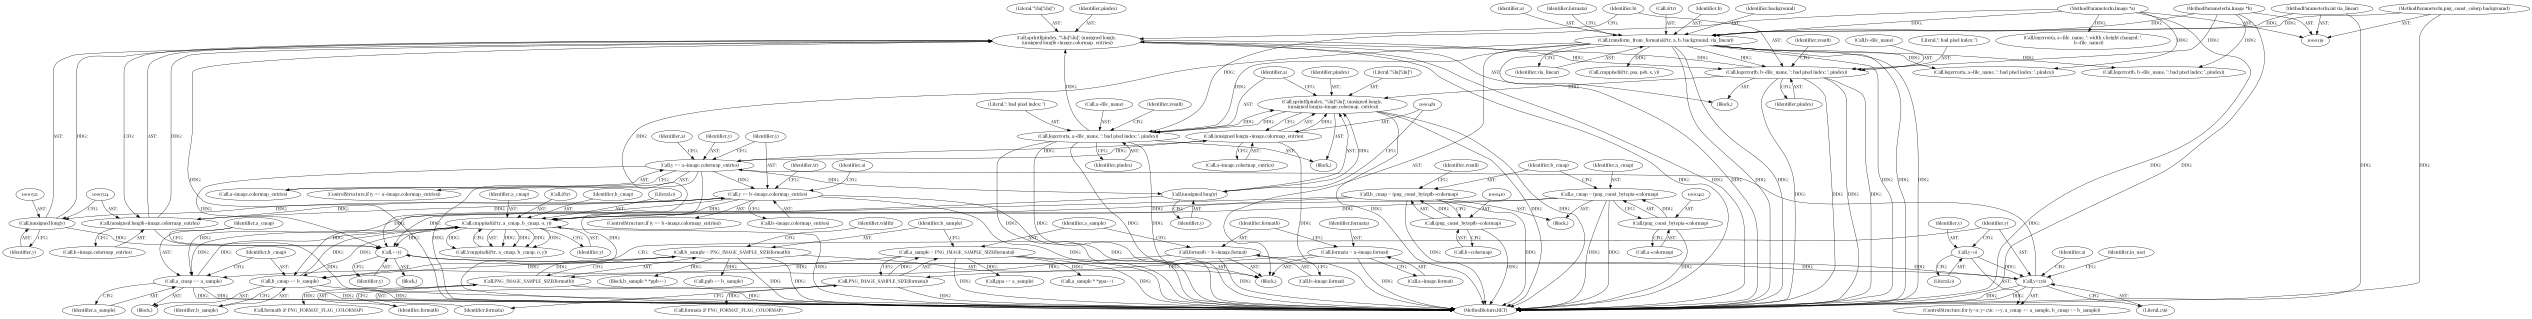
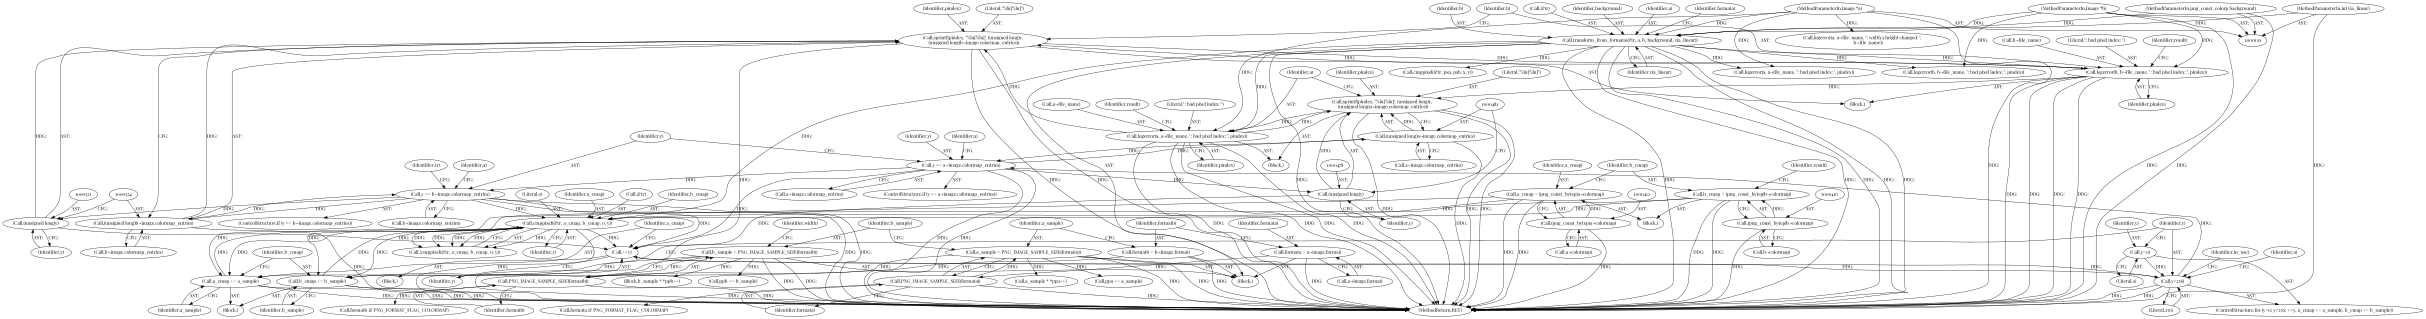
  digraph {
    fontname="Playfair Display"
    node [fontname="Playfair Display"]
    edge [fontname="Playfair Display"]
    n1 [label="(Call,sprintf(pindex, \"%lu[%lu]\", (unsigned long)y,\n (unsigned long)b->image.colormap_entries))"]
    n2 [label="(Call,logerror(b, b->file_name, \": bad pixel index: \", pindex))"]
    n3 [label="(Call,(unsigned long)b->image.colormap_entries)"]
    n4 [label="(MethodReturn,RET)"]
    n5 [label="(Block,)"]
    n6 [label="(Call,sprintf(pindex, \"%lu[%lu]\", (unsigned long)y,\n (unsigned long)a->image.colormap_entries))"]
    n7 [label="(Identifier,pindex)"]
    n8 [label="(Call,y >= b->image.colormap_entries)"]
    n9 [label="(Call,b->image.colormap_entries)"]
    n10 [label="(Call,logerror(a, a->file_name, \": bad pixel index: \", pindex))"]
    n11 [label="(Block,)"]
    n12 [label="(Identifier,pindex)"]
    n13 [label="(Call,(unsigned long)a->image.colormap_entries)"]
    n14 [label="(Call,transform_from_formats(&tr, a, b, background, via_linear))"]
    n15 [label="(Call,cmppixel(&tr, a_cmap, b_cmap, 0, y))"]
    n16 [label="(Call,logerror(b, b->file_name, \": bad pixel index: \", pindex))"]
    n17 [label="(Identifier,via_linear)"]
    n18 [label="(Block,)"]
    n19 [label="(Call,logerror(a, a->file_name, \": bad pixel index: \", pindex))"]
    n20 [label="(Call,cmppixel(&tr, psa, psb, x, y))"]
    n21 [label="(Call,++y)"]
    n22 [label="(Call,a_cmap += a_sample)"]
    n23 [label="(Call,b_cmap += b_sample)"]
    n24 [label="(Call,!cmppixel(&tr, a_cmap, b_cmap, 0, y))"]
    n25 [label="(Identifier,y)"]
    n26 [label="(MethodParameterIn,Image *a)"]
    n27 [label="(Call,logerror(a, a->file_name, \": width x height changed: \",\n         b->file_name))"]
    1000139
    n29 [label="(MethodParameterIn,Image *b)"]
    n30 [label="(MethodParameterIn,png_const_colorp background)"]
    n31 [label="(MethodParameterIn,int via_linear)"]
    n32 [label="(Call,y >= a->image.colormap_entries)"]
    n33 [label="(Call,a->image.colormap_entries)"]
    n34 [label="(Call,(unsigned long)y)"]
    n35 [label="(Identifier,y)"]
    n36 [label="(Call,y<256)"]
    n37 [label="(Identifier,y)"]
    n38 [label="(Block,)"]
    n39 [label="(ControlStructure,if (y >= b->image.colormap_entries))"]
    n40 [label="(Call,b->image.colormap_entries)"]
    n41 [label="(Call,(unsigned long)y)"]
    n42 [label="(Call,a->image.colormap_entries)"]
    n43 [label="(ControlStructure,if (y >= a->image.colormap_entries))"]
    n44 [label="(Identifier,y)"]
    n45 [label="(ControlStructure,for (y=0; y<256; ++y, a_cmap += a_sample, b_cmap += b_sample))"]
    n46 [label="(Literal,256)"]
    n47 [label="(Block,)"]
    n48 [label="(Identifier,a_sample)"]
    n49 [label="(Identifier,b_sample)"]
    n50 [label="(Call,a_sample = PNG_IMAGE_SAMPLE_SIZE(formata))"]
    n51 [label="(Call,PNG_IMAGE_SAMPLE_SIZE(formata))"]
    n52 [label="(Call,ppa += a_sample)"]
    n53 [label="(Call,a_sample * *ppa++)"]
    n54 [label="(Call,formata & PNG_FORMAT_FLAG_COLORMAP)"]
    n55 [label="(Identifier,formata)"]
    n56 [label="(Call,formata = a->image.format)"]
    n57 [label="(Call,a->image.format)"]
    n58 [label="(Call,a_cmap = (png_const_bytep)a->colormap)"]
    n59 [label="(Call,(png_const_bytep)a->colormap)"]
    n60 [label="(Block,)"]
    n61 [label="(Call,a->colormap)"]
    n62 [label="(Call,b_cmap = (png_const_bytep)b->colormap)"]
    n63 [label="(Call,(png_const_bytep)b->colormap)"]
    n64 [label="(Call,b->colormap)"]
    n65 [label="(Call,b_sample = PNG_IMAGE_SAMPLE_SIZE(formatb))"]
    n66 [label="(Call,PNG_IMAGE_SAMPLE_SIZE(formatb))"]
    n67 [label="(Block,b_sample * *ppb++)"]
    n68 [label="(Call,ppb += b_sample)"]
    n69 [label="(Call,formatb & PNG_FORMAT_FLAG_COLORMAP)"]
    n70 [label="(Identifier,formatb)"]
    n71 [label="(Call,formatb = b->image.format)"]
-   n72 [label="(Call,b->image.format)"]
    n73 [label="(Call,y=0)"]
    n74 [label="(Literal,0)"]
    n75 [label="(Identifier,width)"]
    n76 [label="(Identifier,y)"]
    n77 [label="(Call,&tr)"]
    n78 [label="(Identifier,background)"]
    n79 [label="(Literal,\": bad pixel index: \")"]
    n80 [label="(Identifier,a)"]
    n81 [label="(Identifier,b_cmap)"]
    n82 [label="(Literal,0)"]
    n83 [label="(Literal,\"%lu[%lu]\")"]
    n84 [label="(Identifier,result)"]
    n85 [label="(Identifier,formatb)"]
    n86 [label="(Identifier,formata)"]
    n87 [label="(Identifier,b_sample)"]
    n88 [label="(Identifier,formata)"]
    n89 [label="(Identifier,b_cmap)"]
    n90 [label="(Identifier,y)"]
    n91 [label="(Identifier,a_cmap)"]
    n92 [label="(Identifier,a)"]
    n93 [label="(Identifier,b_cmap)"]
    n94 [label="(Call,b->file_name)"]
    n95 [label="(Identifier,in_use)"]
    n96 [label="(Identifier,a)"]
    n97 [label="(Literal,\": bad pixel index: \")"]
    n98 [label="(Literal,\"%lu[%lu]\")"]
    n99 [label="(Identifier,y)"]
    n100 [label="(Call,a->file_name)"]
    n101 [label="(Identifier,b)"]
    n102 [label="(Identifier,pindex)"]
    n103 [label="(Call,&tr)"]
    n104 [label="(Identifier,a)"]
    n105 [label="(Identifier,a_cmap)"]
    n106 [label="(Identifier,pindex)"]
    n107 [label="(Identifier,result)"]
    n108 [label="(Identifier,a_cmap)"]
    n109 [label="(Identifier,tr)"]
    n110 [label="(Identifier,result)"]
    n111 [label="(Identifier,a_sample)"]
    n112 [label="(Identifier,b)"]
    n113 [label="(Identifier,y)"]
    n114 [label="(Identifier,a)"]
    1000521
    1000524
+   1000478
    1000481
    1000412
    n120 [label=1000410]
    n1 -> n2 [label="DDG: "]
    n1 -> n3 [label="CFG: "]
    n1 -> n4 [label="DDG: "]
    n1 -> n4 [label="DDG: "]
    n1 -> n4 [label="DDG: "]
    n1 -> n5 [label="AST: "]
    n2 -> n1 [label="DDG: "]
    n2 -> n4 [label="DDG: "]
    n2 -> n4 [label="DDG: "]
    n2 -> n4 [label="DDG: "]
    n2 -> n4 [label="DDG: "]
    n2 -> n5 [label="AST: "]
    n2 -> n6 [label="DDG: "]
    n2 -> n7 [label="CFG: "]
    n3 -> n1 [label="AST: "]
    n3 -> n1 [label="DDG: "]
    n3 -> n4 [label="DDG: "]
    n3 -> n8 [label="DDG: "]
    n3 -> n9 [label="CFG: "]
    n6 -> n4 [label="DDG: "]
    n6 -> n4 [label="DDG: "]
    n6 -> n4 [label="DDG: "]
    n6 -> n10 [label="DDG: "]
    n6 -> n11 [label="AST: "]
    n6 -> n13 [label="CFG: "]
    n7 -> n2 [label="AST: "]
    n8 -> n3 [label="DDG: "]
    n8 -> n4 [label="DDG: "]
    n8 -> n4 [label="DDG: "]
    n8 -> n15 [label="DDG: "]
    n8 -> n21 [label="DDG: "]
    n8 -> n34 [label="DDG: "]
    n8 -> n39 [label="AST: "]
    n8 -> n40 [label="CFG: "]
    n9 -> n3 [label="AST: "]
    n10 -> n1 [label="DDG: "]
    n10 -> n4 [label="DDG: "]
    n10 -> n4 [label="DDG: "]
    n10 -> n4 [label="DDG: "]
    n10 -> n4 [label="DDG: "]
    n10 -> n6 [label="DDG: "]
    n10 -> n11 [label="AST: "]
    n10 -> n12 [label="CFG: "]
    n12 -> n10 [label="AST: "]
    n13 -> n4 [label="DDG: "]
    n13 -> n6 [label="AST: "]
    n13 -> n6 [label="DDG: "]
    n13 -> n32 [label="DDG: "]
    n13 -> n33 [label="CFG: "]
    n14 -> n2 [label="DDG: "]
    n14 -> n4 [label="DDG: "]
    n14 -> n4 [label="DDG: "]
    n14 -> n4 [label="DDG: "]
    n14 -> n4 [label="DDG: "]
    n14 -> n4 [label="DDG: "]
    n14 -> n4 [label="DDG: "]
    n14 -> n10 [label="DDG: "]
    n14 -> n15 [label="DDG: "]
    n14 -> n16 [label="DDG: "]
    n14 -> n17 [label="CFG: "]
    n14 -> n18 [label="AST: "]
    n14 -> n19 [label="DDG: "]
    n14 -> n20 [label="DDG: "]
    n15 -> n4 [label="DDG: "]
    n15 -> n21 [label="DDG: "]
    n15 -> n22 [label="DDG: "]
    n15 -> n23 [label="DDG: "]
    n15 -> n24 [label="AST: "]
    n15 -> n24 [label="DDG: "]
    n15 -> n24 [label="DDG: "]
    n15 -> n24 [label="DDG: "]
    n15 -> n24 [label="DDG: "]
    n15 -> n24 [label="DDG: "]
    n15 -> n25 [label="CFG: "]
    n17 -> n14 [label="AST: "]
    n21 -> n36 [label="DDG: "]
    n21 -> n37 [label="CFG: "]
    n21 -> n38 [label="AST: "]
    n22 -> n4 [label="DDG: "]
    n22 -> n4 [label="DDG: "]
    n22 -> n15 [label="DDG: "]
    n22 -> n47 [label="AST: "]
    n22 -> n48 [label="CFG: "]
    n23 -> n4 [label="DDG: "]
    n23 -> n4 [label="DDG: "]
    n23 -> n15 [label="DDG: "]
    n23 -> n47 [label="AST: "]
    n23 -> n49 [label="CFG: "]
    n24 -> n15 [label="CFG: "]
    n25 -> n15 [label="AST: "]
    n26 -> n4 [label="DDG: "]
    n26 -> n10 [label="DDG: "]
    n26 -> n14 [label="DDG: "]
    n26 -> n19 [label="DDG: "]
    n26 -> n27 [label="DDG: "]
    n26 -> 1000139 [label="AST: "]
    n29 -> n2 [label="DDG: "]
    n29 -> n4 [label="DDG: "]
    n29 -> n14 [label="DDG: "]
    n29 -> n16 [label="DDG: "]
    n29 -> 1000139 [label="AST: "]
    n30 -> n4 [label="DDG: "]
    n30 -> n14 [label="DDG: "]
    n30 -> 1000139 [label="AST: "]
    n31 -> n4 [label="DDG: "]
    n31 -> n14 [label="DDG: "]
    n31 -> 1000139 [label="AST: "]
    n32 -> n4 [label="DDG: "]
    n32 -> n4 [label="DDG: "]
    n32 -> n8 [label="DDG: "]
    n32 -> n13 [label="DDG: "]
    n32 -> n21 [label="DDG: "]
    n32 -> n41 [label="DDG: "]
    n32 -> n42 [label="CFG: "]
    n32 -> n43 [label="AST: "]
    n33 -> n13 [label="AST: "]
    n34 -> n1 [label="AST: "]
    n34 -> n1 [label="DDG: "]
    n34 -> n21 [label="DDG: "]
    n34 -> n35 [label="CFG: "]
    n35 -> n34 [label="AST: "]
    n36 -> n4 [label="DDG: "]
    n36 -> n4 [label="DDG: "]
    n36 -> n21 [label="DDG: "]
    n36 -> n32 [label="DDG: "]
    n36 -> n45 [label="AST: "]
    n36 -> n46 [label="CFG: "]
    n37 -> n21 [label="AST: "]
    n40 -> n8 [label="AST: "]
    n41 -> n6 [label="AST: "]
    n41 -> n6 [label="DDG: "]
    n41 -> n21 [label="DDG: "]
    n41 -> n44 [label="CFG: "]
    n42 -> n32 [label="AST: "]
    n44 -> n41 [label="AST: "]
    n46 -> n36 [label="AST: "]
    n48 -> n22 [label="AST: "]
    n49 -> n23 [label="AST: "]
    n50 -> n4 [label="DDG: "]
    n50 -> n4 [label="DDG: "]
    n50 -> n18 [label="AST: "]
    n50 -> n22 [label="DDG: "]
    n50 -> n51 [label="CFG: "]
    n50 -> n52 [label="DDG: "]
    n50 -> n53 [label="DDG: "]
    n51 -> n4 [label="DDG: "]
    n51 -> n50 [label="AST: "]
    n51 -> n50 [label="DDG: "]
    n51 -> n54 [label="DDG: "]
    n51 -> n55 [label="CFG: "]
    n55 -> n51 [label="AST: "]
    n56 -> n4 [label="DDG: "]
    n56 -> n18 [label="AST: "]
-   n56 -> n51 [label="CFG: "]
+   n56 -> n51 [label="DDG: "]
    n56 -> n57 [label="CFG: "]
    n57 -> n56 [label="AST: "]
    n58 -> n4 [label="DDG: "]
    n58 -> n4 [label="DDG: "]
    n58 -> n15 [label="DDG: "]
    n58 -> n22 [label="DDG: "]
    n58 -> n59 [label="CFG: "]
    n58 -> n60 [label="AST: "]
    n59 -> n4 [label="DDG: "]
    n59 -> n58 [label="AST: "]
    n59 -> n58 [label="DDG: "]
    n59 -> n61 [label="CFG: "]
    n61 -> n59 [label="AST: "]
    n62 -> n4 [label="DDG: "]
    n62 -> n4 [label="DDG: "]
    n62 -> n15 [label="DDG: "]
    n62 -> n23 [label="DDG: "]
    n62 -> n60 [label="AST: "]
    n62 -> n63 [label="CFG: "]
    n63 -> n4 [label="DDG: "]
    n63 -> n62 [label="AST: "]
    n63 -> n62 [label="DDG: "]
    n63 -> n64 [label="CFG: "]
    n64 -> n63 [label="AST: "]
    n65 -> n4 [label="DDG: "]
    n65 -> n4 [label="DDG: "]
    n65 -> n18 [label="AST: "]
    n65 -> n23 [label="DDG: "]
    n65 -> n66 [label="CFG: "]
    n65 -> n67 [label="DDG: "]
    n65 -> n68 [label="DDG: "]
    n66 -> n4 [label="DDG: "]
    n66 -> n65 [label="AST: "]
    n66 -> n65 [label="DDG: "]
    n66 -> n69 [label="DDG: "]
    n66 -> n70 [label="CFG: "]
    n70 -> n66 [label="AST: "]
    n71 -> n4 [label="DDG: "]
    n71 -> n18 [label="AST: "]
    n71 -> n66 [label="DDG: "]
-   n71 -> n72 [label="CFG: "]
-   n72 -> n71 [label="AST: "]
    n73 -> n36 [label="DDG: "]
    n73 -> n45 [label="AST: "]
    n73 -> n74 [label="CFG: "]
    n74 -> n73 [label="AST: "]
    n75 -> n65 [label="CFG: "]
    n76 -> n23 [label="CFG: "]
    n76 -> n36 [label="AST: "]
    n76 -> n73 [label="CFG: "]
    n77 -> n15 [label="AST: "]
    n78 -> n14 [label="AST: "]
    n79 -> n10 [label="AST: "]
    n80 -> n14 [label="AST: "]
    n81 -> n15 [label="AST: "]
    n82 -> n15 [label="AST: "]
    n83 -> n1 [label="AST: "]
    n84 -> n62 [label="CFG: "]
    n85 -> n56 [label="CFG: "]
    n85 -> n71 [label="AST: "]
    n86 -> n14 [label="CFG: "]
    n87 -> n50 [label="CFG: "]
    n87 -> n65 [label="AST: "]
    n88 -> n56 [label="AST: "]
    n89 -> n58 [label="CFG: "]
    n89 -> n62 [label="AST: "]
    n90 -> n8 [label="AST: "]
    n90 -> n32 [label="CFG: "]
    n91 -> n58 [label="AST: "]
    n92 -> n8 [label="CFG: "]
    n93 -> n22 [label="CFG: "]
    n93 -> n23 [label="AST: "]
    n94 -> n2 [label="AST: "]
    n95 -> n36 [label="CFG: "]
    n96 -> n6 [label="CFG: "]
    n96 -> n10 [label="AST: "]
    n97 -> n2 [label="AST: "]
    n98 -> n6 [label="AST: "]
    n99 -> n73 [label="AST: "]
    n100 -> n10 [label="AST: "]
    n101 -> n1 [label="CFG: "]
    n101 -> n2 [label="AST: "]
    n102 -> n6 [label="AST: "]
    n103 -> n14 [label="AST: "]
    n104 -> n32 [label="CFG: "]
    n105 -> n15 [label="AST: "]
    n106 -> n1 [label="AST: "]
    n107 -> n2 [label="CFG: "]
    n108 -> n21 [label="CFG: "]
    n108 -> n22 [label="AST: "]
    n109 -> n8 [label="CFG: "]
    n110 -> n10 [label="CFG: "]
    n111 -> n50 [label="AST: "]
    n111 -> n71 [label="CFG: "]
    n112 -> n14 [label="AST: "]
    n113 -> n32 [label="AST: "]
    n114 -> n36 [label="CFG: "]
    1000521 -> n34 [label="AST: "]
    1000524 -> n3 [label="AST: "]
    1000524 -> n34 [label="CFG: "]
+   1000478 -> n41 [label="AST: "]
    1000481 -> n13 [label="AST: "]
    1000481 -> n41 [label="CFG: "]
    1000412 -> n59 [label="AST: "]
    n120 -> n63 [label="AST: "]
  }
